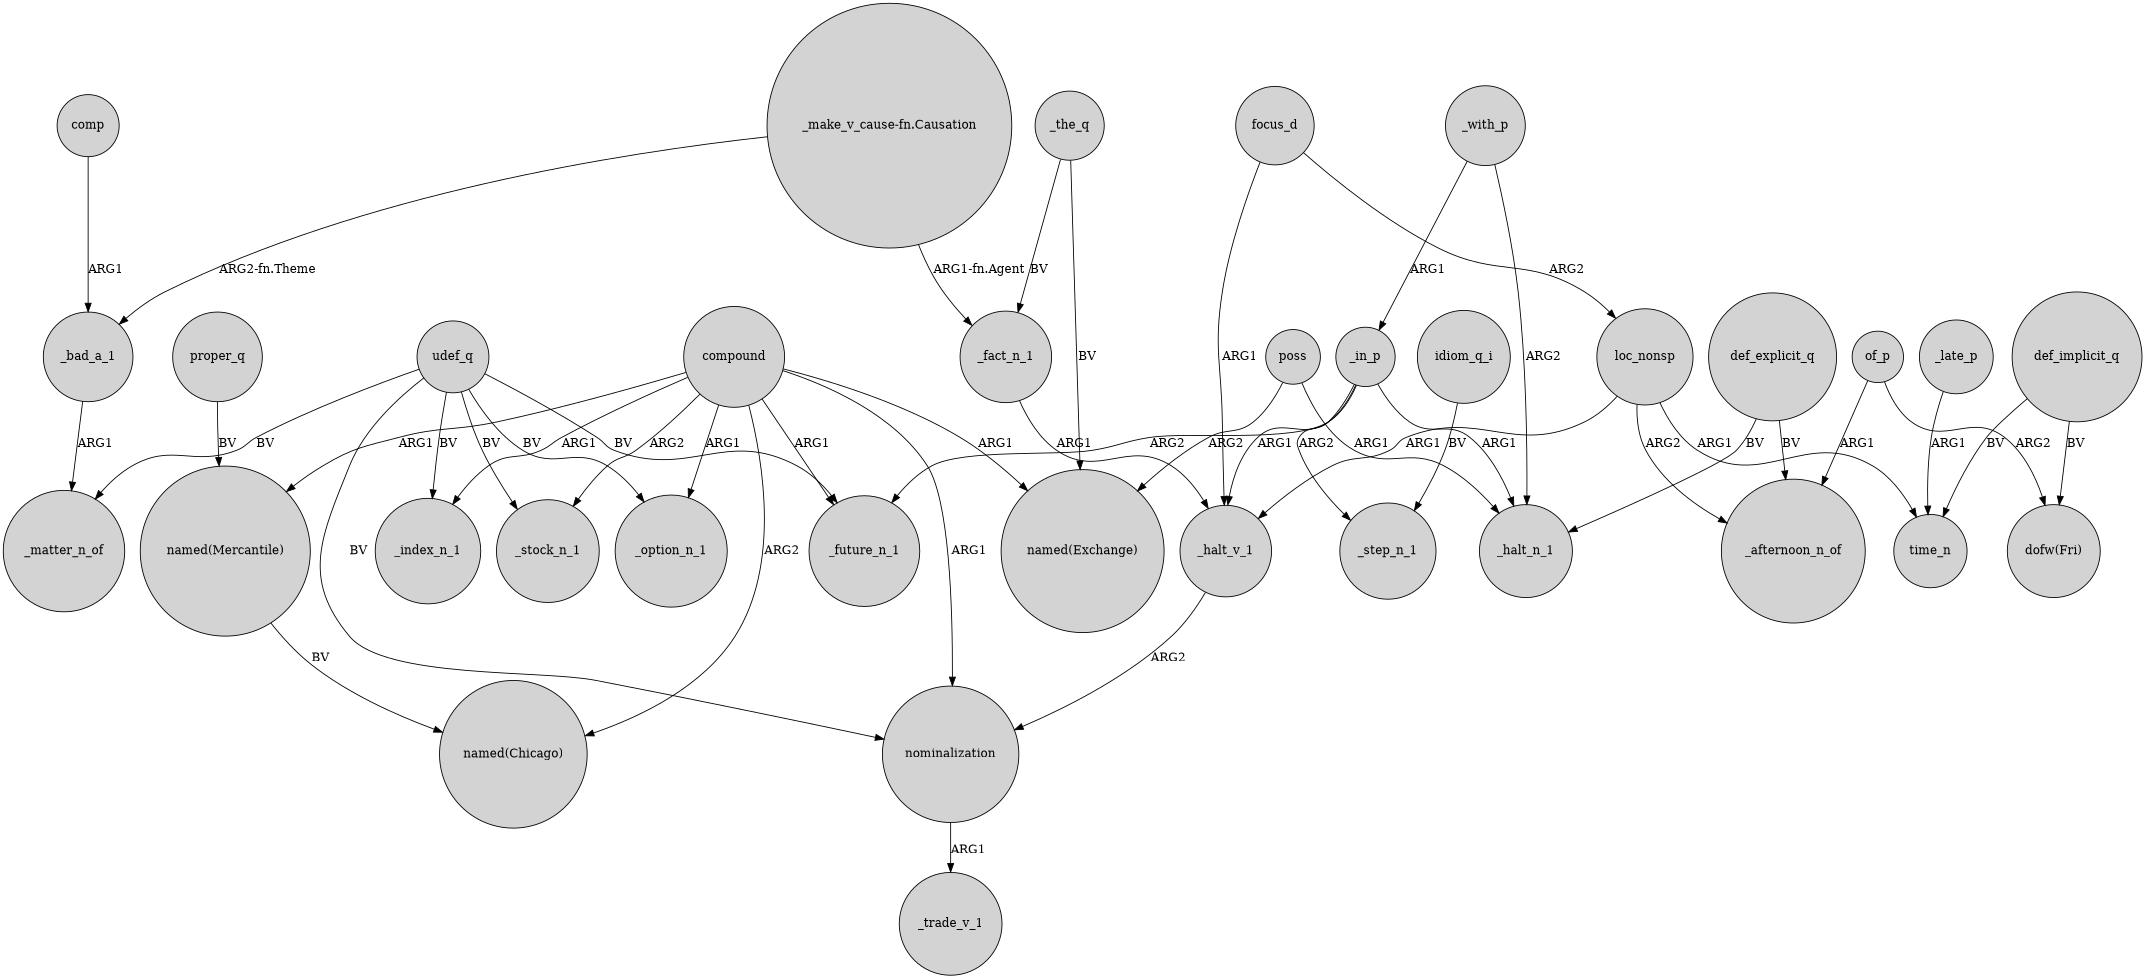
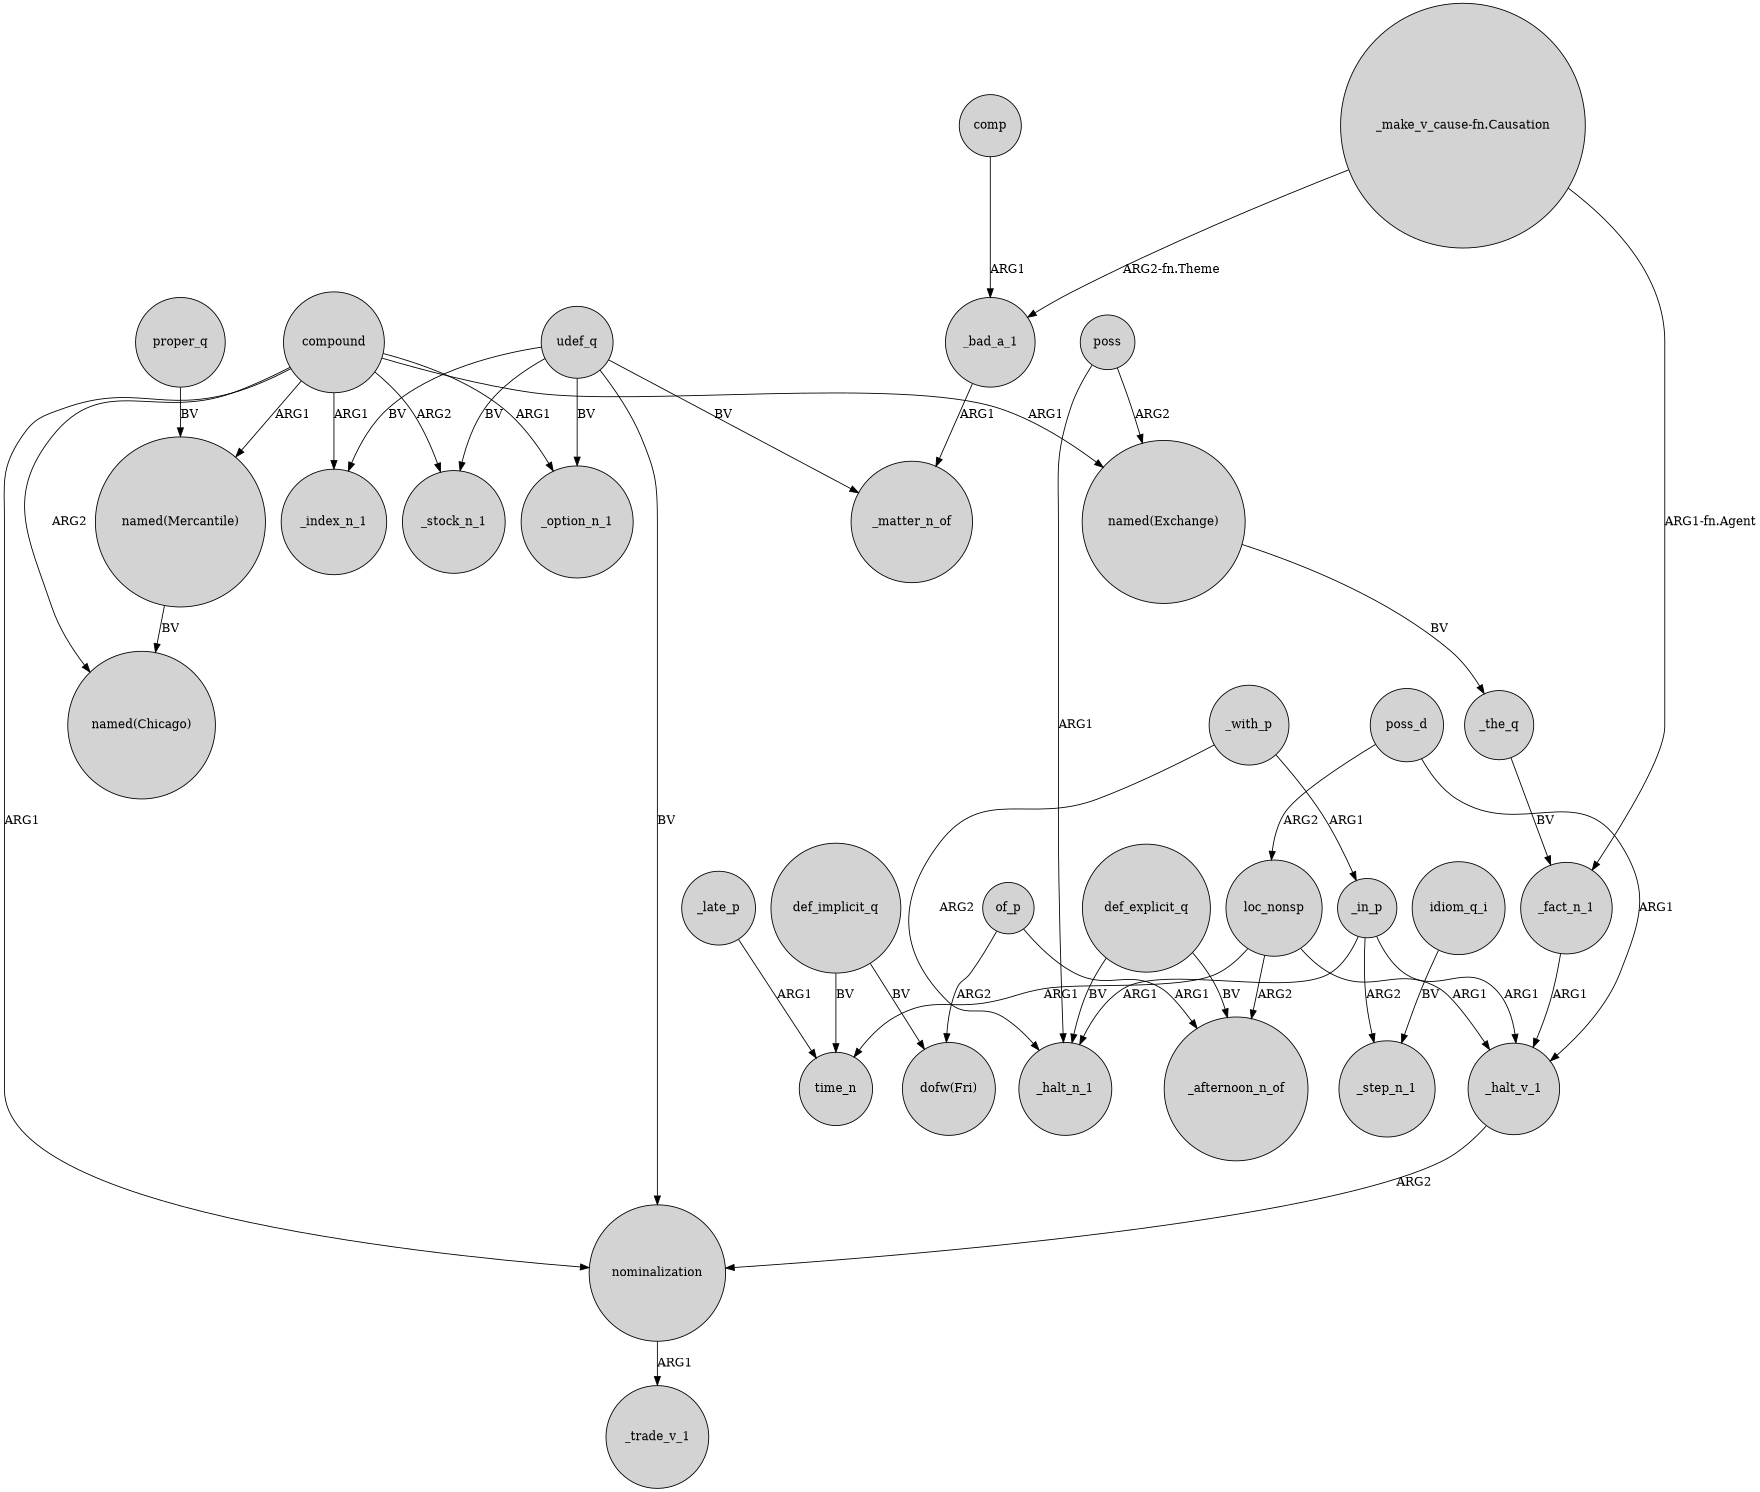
  digraph {
    node [shape=circle style=filled]
    "_make_v_cause-fn.Causation"
    _fact_n_1
    _bad_a_1
    _halt_v_1
    _matter_n_of
    nominalization
    _late_p
    time_n
-   focus_d
+   focus_d [label=poss_d]
    loc_nonsp
    _afternoon_n_of
    of_p
    "dofw(Fri)"
    _trade_v_1
    compound
-   _future_n_1
    _option_n_1
    "named(Exchange)"
    _index_n_1
    "named(Mercantile)"
    "named(Chicago)"
    _stock_n_1
    udef_q
    def_explicit_q
    _halt_n_1
    _in_p
    _step_n_1
    _the_q
    comp
    proper_q
    idiom_q_i
    _with_p
    poss
    def_implicit_q
    "_make_v_cause-fn.Causation" -> _fact_n_1 [label="ARG1-fn.Agent"]
    "_make_v_cause-fn.Causation" -> _bad_a_1 [label="ARG2-fn.Theme"]
    _fact_n_1 -> _halt_v_1 [label=ARG1]
    _bad_a_1 -> _matter_n_of [label=ARG1]
    _halt_v_1 -> nominalization [label=ARG2]
    nominalization -> _trade_v_1 [label=ARG1]
    _late_p -> time_n [label=ARG1]
    focus_d -> _halt_v_1 [label=ARG1]
    focus_d -> loc_nonsp [label=ARG2]
    loc_nonsp -> _halt_v_1 [label=ARG1]
    loc_nonsp -> time_n [label=ARG1]
    loc_nonsp -> _afternoon_n_of [label=ARG2]
    of_p -> _afternoon_n_of [label=ARG1]
    of_p -> "dofw(Fri)" [label=ARG2]
    compound -> nominalization [label=ARG1]
-   compound -> _future_n_1 [label=ARG1]
    compound -> _option_n_1 [label=ARG1]
    compound -> "named(Exchange)" [label=ARG1]
    compound -> _index_n_1 [label=ARG1]
    compound -> "named(Mercantile)" [label=ARG1]
    compound -> "named(Chicago)" [label=ARG2]
    compound -> _stock_n_1 [label=ARG2]
    "named(Mercantile)" -> "named(Chicago)" [label=BV]
    udef_q -> _matter_n_of [label=BV]
    udef_q -> nominalization [label=BV]
-   udef_q -> _future_n_1 [label=BV]
    udef_q -> _option_n_1 [label=BV]
    udef_q -> _index_n_1 [label=BV]
    udef_q -> _stock_n_1 [label=BV]
    def_explicit_q -> _afternoon_n_of [label=BV]
    def_explicit_q -> _halt_n_1 [label=BV]
    _in_p -> _halt_v_1 [label=ARG1]
-   _in_p -> _future_n_1 [label=ARG2]
    _in_p -> _halt_n_1 [label=ARG1]
    _in_p -> _step_n_1 [label=ARG2]
    _the_q -> _fact_n_1 [label=BV]
-   _the_q -> "named(Exchange)" [label=BV]
+   "named(Exchange)" -> _the_q [label=BV]
    comp -> _bad_a_1 [label=ARG1]
    proper_q -> "named(Mercantile)" [label=BV]
    idiom_q_i -> _step_n_1 [label=BV]
    _with_p -> _halt_n_1 [label=ARG2]
    _with_p -> _in_p [label=ARG1]
    poss -> "named(Exchange)" [label=ARG2]
    poss -> _halt_n_1 [label=ARG1]
    def_implicit_q -> time_n [label=BV]
    def_implicit_q -> "dofw(Fri)" [label=BV]
  }
